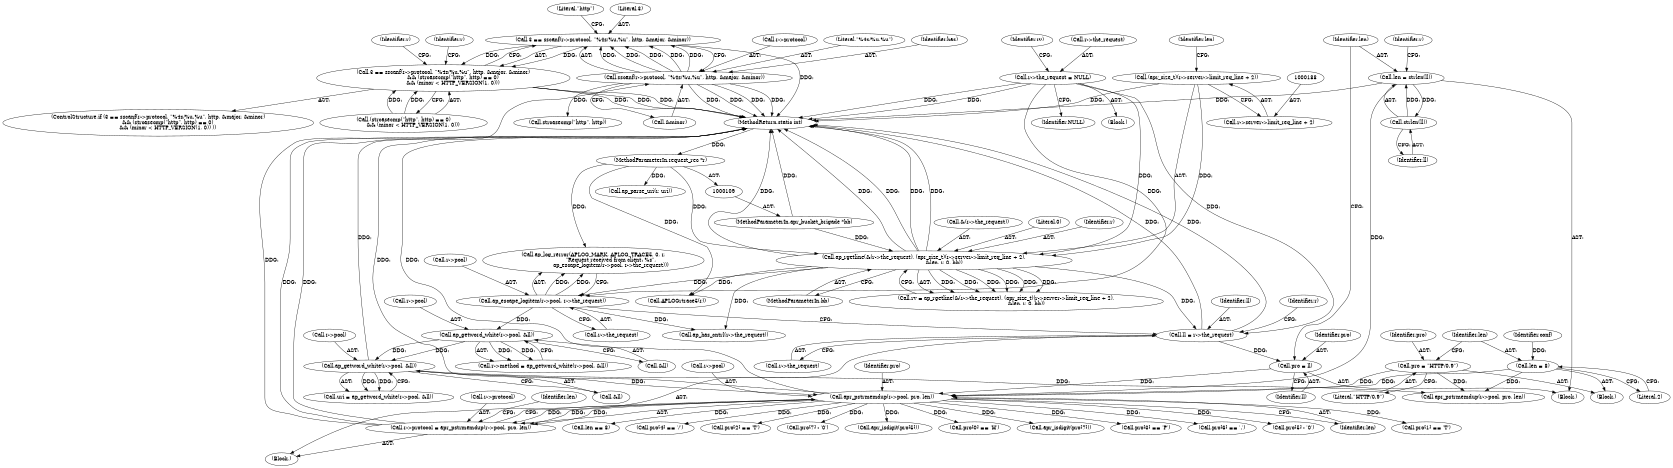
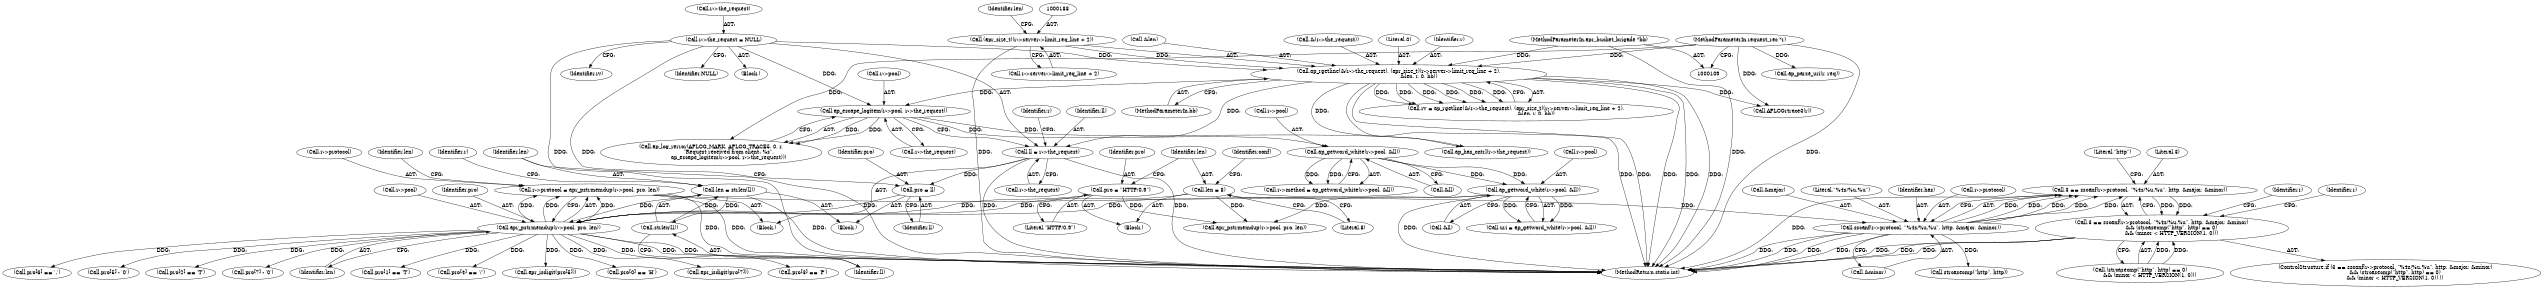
  digraph {
    n1 [label="(Call,3 == sscanf(r->protocol, \"%4s/%u.%u\", http, &major, &minor))"]
    n2 [label="(Call,sscanf(r->protocol, \"%4s/%u.%u\", http, &major, &minor))"]
    n3 [label="(Call,3 == sscanf(r->protocol, \"%4s/%u.%u\", http, &major, &minor)\n            && (strcasecmp(\"http\", http) == 0)\n            && (minor < HTTP_VERSION(1, 0)))"]
    n4 [label="(MethodReturn,static int)"]
    n5 [label="(Call,strcasecmp(\"http\", http))"]
    n6 [label="(Call,&minor)"]
    n7 [label="(ControlStructure,if (3 == sscanf(r->protocol, \"%4s/%u.%u\", http, &major, &minor)\n            && (strcasecmp(\"http\", http) == 0)\n            && (minor < HTTP_VERSION(1, 0)) ))"]
    n8 [label="(Call,(strcasecmp(\"http\", http) == 0)\n            && (minor < HTTP_VERSION(1, 0)))"]
    n9 [label="(Call,r->protocol = apr_pstrmemdup(r->pool, pro, len))"]
    n10 [label="(Call,apr_pstrmemdup(r->pool, pro, len))"]
    n11 [label="(Block,)"]
    n12 [label="(Call,pro[2] == 'T')"]
    n13 [label="(Call,pro[7] - '0')"]
    n14 [label="(Identifier,len)"]
    n15 [label="(Call,pro[1] == 'T')"]
-   n16 [label="(Call,len == 8)"]
    n17 [label="(Call,pro[4] == '/')"]
    n18 [label="(Call,apr_isdigit(pro[5]))"]
    n19 [label="(Call,pro[0] == 'H')"]
    n20 [label="(Call,apr_isdigit(pro[7]))"]
    n21 [label="(Call,pro[3] == 'P')"]
    n22 [label="(Call,pro[6] == '.')"]
    n23 [label="(Call,pro[5] - '0')"]
    n24 [label="(Call,ap_getword_white(r->pool, &ll))"]
    n25 [label="(Call,apr_pstrmemdup(r->pool, pro, len))"]
    n26 [label="(Call,uri = ap_getword_white(r->pool, &ll))"]
    n27 [label="(Call,&ll)"]
    n28 [label="(Call,ap_getword_white(r->pool, &ll))"]
    n29 [label="(Call,&ll)"]
    n30 [label="(Call,r->method = ap_getword_white(r->pool, &ll))"]
    n31 [label="(Call,ap_escape_logitem(r->pool, r->the_request))"]
    n32 [label="(Call,ll = r->the_request)"]
    n33 [label="(Call,ap_log_rerror(APLOG_MARK, APLOG_TRACE5, 0, r,\n                      \"Request received from client: %s\",\n                      ap_escape_logitem(r->pool, r->the_request)))"]
    n34 [label="(Call,r->the_request)"]
    n35 [label="(Call,ap_has_cntrl(r->the_request))"]
    n36 [label="(Call,pro = ll)"]
    n37 [label="(Call,r->the_request)"]
    n38 [label="(Call,r->the_request = NULL)"]
    n39 [label="(Call,ap_rgetline(&(r->the_request), (apr_size_t)(r->server->limit_req_line + 2),\n                         &len, r, 0, bb))"]
    n40 [label="(Identifier,NULL)"]
    n41 [label="(Block,)"]
    n42 [label="(Call,rv = ap_rgetline(&(r->the_request), (apr_size_t)(r->server->limit_req_line + 2),\n                         &len, r, 0, bb))"]
-   n43 [label="(Call,APLOGrtrace5(r))"]
+   n43 [label="(Call,APLOGrtrace3(r))"]
    n44 [label="(MethodParameterIn,bb)"]
    n45 [label="(Call,(apr_size_t)(r->server->limit_req_line + 2))"]
    n46 [label="(Call,r->server->limit_req_line + 2)"]
    n47 [label="(MethodParameterIn,request_rec *r)"]
-   n48 [label="(Call,ap_parse_uri(r, uri))"]
+   n48 [label="(Call,ap_parse_uri(r, req))"]
    1000109
    n50 [label="(MethodParameterIn,apr_bucket_brigade *bb)"]
    n51 [label="(Block,)"]
    n52 [label="(Identifier,ll)"]
    n53 [label="(Call,strlen(ll))"]
    n54 [label="(Call,len = strlen(ll))"]
    n55 [label="(Identifier,ll)"]
    n56 [label="(Call,pro = \"HTTP/0.9\")"]
    n57 [label="(Literal,\"HTTP/0.9\")"]
    n58 [label="(Block,)"]
    n59 [label="(Call,len = 8)"]
-   n60 [label="(Literal,2)"]
+   n60 [label="(Literal,8)"]
    n61 [label="(Literal,\"http\")"]
    n62 [label="(Call,r->pool)"]
    n63 [label="(Call,r->pool)"]
    n64 [label="(Identifier,pro)"]
    n65 [label="(Call,r->protocol)"]
    n66 [label="(Identifier,r)"]
    n67 [label="(Call,&(r->the_request))"]
    n68 [label="(Identifier,len)"]
    n69 [label="(Identifier,conf)"]
    n70 [label="(Call,r->pool)"]
    n71 [label="(Identifier,rv)"]
    n72 [label="(Literal,0)"]
    n73 [label="(Identifier,pro)"]
    n74 [label="(Identifier,r)"]
    n75 [label="(Call,r->pool)"]
    n76 [label="(Call,r->protocol)"]
    n77 [label="(Identifier,r)"]
    n78 [label="(Identifier,r)"]
    n79 [label="(Identifier,len)"]
    n80 [label="(Call,r->the_request)"]
+   n81 [label="(Call,&major)"]
+   n82 [label="(Call,&len)"]
    n83 [label="(Identifier,ll)"]
    n84 [label="(Literal,3)"]
    n85 [label="(Identifier,r)"]
    n86 [label="(Literal,\"%4s/%u.%u\")"]
    n87 [label="(Identifier,has)"]
    n88 [label="(Identifier,len)"]
    n89 [label="(Identifier,len)"]
    n90 [label="(Identifier,pro)"]
    1000188
    n1 -> n2 [label="CFG: "]
    n1 -> n3 [label="AST: "]
    n1 -> n3 [label="DDG: "]
    n1 -> n3 [label="DDG: "]
    n1 -> n4 [label="DDG: "]
    n2 -> n1 [label="AST: "]
    n2 -> n1 [label="DDG: "]
    n2 -> n1 [label="DDG: "]
    n2 -> n1 [label="DDG: "]
    n2 -> n1 [label="DDG: "]
    n2 -> n1 [label="DDG: "]
    n2 -> n4 [label="DDG: "]
    n2 -> n4 [label="DDG: "]
    n2 -> n4 [label="DDG: "]
    n2 -> n4 [label="DDG: "]
    n2 -> n5 [label="DDG: "]
    n2 -> n6 [label="CFG: "]
    n3 -> n1 [label="CFG: "]
    n3 -> n4 [label="DDG: "]
    n3 -> n4 [label="DDG: "]
    n3 -> n4 [label="DDG: "]
    n3 -> n7 [label="AST: "]
    n3 -> n8 [label="CFG: "]
    n6 -> n2 [label="AST: "]
    n8 -> n3 [label="AST: "]
    n8 -> n3 [label="DDG: "]
    n8 -> n3 [label="DDG: "]
    n9 -> n2 [label="DDG: "]
    n9 -> n4 [label="DDG: "]
    n9 -> n4 [label="DDG: "]
    n9 -> n10 [label="CFG: "]
    n9 -> n11 [label="AST: "]
    n10 -> n4 [label="DDG: "]
    n10 -> n4 [label="DDG: "]
    n10 -> n9 [label="AST: "]
    n10 -> n9 [label="DDG: "]
    n10 -> n9 [label="DDG: "]
    n10 -> n9 [label="DDG: "]
    n10 -> n12 [label="DDG: "]
    n10 -> n13 [label="DDG: "]
    n10 -> n14 [label="CFG: "]
    n10 -> n15 [label="DDG: "]
-   n10 -> n16 [label="DDG: "]
    n10 -> n17 [label="DDG: "]
    n10 -> n18 [label="DDG: "]
    n10 -> n19 [label="DDG: "]
    n10 -> n20 [label="DDG: "]
    n10 -> n21 [label="DDG: "]
    n10 -> n22 [label="DDG: "]
    n10 -> n23 [label="DDG: "]
    n14 -> n10 [label="AST: "]
    n24 -> n4 [label="DDG: "]
    n24 -> n10 [label="DDG: "]
    n24 -> n25 [label="DDG: "]
    n24 -> n26 [label="AST: "]
    n24 -> n26 [label="DDG: "]
    n24 -> n26 [label="DDG: "]
    n24 -> n27 [label="CFG: "]
    n26 -> n24 [label="CFG: "]
    n27 -> n24 [label="AST: "]
    n28 -> n24 [label="DDG: "]
    n28 -> n24 [label="DDG: "]
    n28 -> n29 [label="CFG: "]
    n28 -> n30 [label="AST: "]
    n28 -> n30 [label="DDG: "]
    n28 -> n30 [label="DDG: "]
    n29 -> n28 [label="AST: "]
    n30 -> n28 [label="CFG: "]
    n31 -> n28 [label="DDG: "]
    n31 -> n32 [label="CFG: "]
    n31 -> n33 [label="AST: "]
    n31 -> n33 [label="DDG: "]
    n31 -> n33 [label="DDG: "]
    n31 -> n34 [label="CFG: "]
    n31 -> n35 [label="DDG: "]
    n32 -> n4 [label="DDG: "]
    n32 -> n4 [label="DDG: "]
    n32 -> n11 [label="AST: "]
    n32 -> n36 [label="DDG: "]
    n32 -> n37 [label="CFG: "]
    n33 -> n31 [label="CFG: "]
    n34 -> n31 [label="AST: "]
    n36 -> n10 [label="DDG: "]
    n36 -> n51 [label="AST: "]
    n36 -> n52 [label="CFG: "]
    n37 -> n32 [label="AST: "]
    n38 -> n4 [label="DDG: "]
    n38 -> n4 [label="DDG: "]
    n38 -> n31 [label="DDG: "]
-   n38 -> n32 [label="DDG: "]
+   n38 -> n32 [label="AST: "]
    n38 -> n39 [label="DDG: "]
    n38 -> n40 [label="CFG: "]
    n38 -> n41 [label="AST: "]
    n39 -> n4 [label="DDG: "]
    n39 -> n4 [label="DDG: "]
    n39 -> n4 [label="DDG: "]
    n39 -> n4 [label="DDG: "]
    n39 -> n4 [label="DDG: "]
    n39 -> n31 [label="DDG: "]
    n39 -> n32 [label="DDG: "]
    n39 -> n35 [label="DDG: "]
    n39 -> n42 [label="AST: "]
    n39 -> n42 [label="DDG: "]
    n39 -> n42 [label="DDG: "]
    n39 -> n42 [label="DDG: "]
    n39 -> n42 [label="DDG: "]
    n39 -> n42 [label="DDG: "]
    n39 -> n42 [label="DDG: "]
    n39 -> n43 [label="DDG: "]
    n39 -> n44 [label="CFG: "]
    n42 -> n39 [label="CFG: "]
    n44 -> n39 [label="AST: "]
    n45 -> n4 [label="DDG: "]
    n45 -> n39 [label="AST: "]
    n45 -> n39 [label="DDG: "]
    n45 -> n46 [label="CFG: "]
    n46 -> n45 [label="AST: "]
-   n4 -> n47 [label="DDG: "]
+   n47 -> n4 [label="DDG: "]
    n47 -> n33 [label="DDG: "]
    n47 -> n39 [label="DDG: "]
    n47 -> n43 [label="DDG: "]
    n47 -> n48 [label="DDG: "]
-   n47 -> 1000109 [label="AST: "]
+   n47 -> 1000109 [label="CFG: "]
    n50 -> n4 [label="DDG: "]
    n50 -> n39 [label="DDG: "]
-   1000109 -> n50 [label="AST: "]
+   n50 -> 1000109 [label="AST: "]
    n52 -> n36 [label="AST: "]
    n53 -> n54 [label="AST: "]
    n53 -> n54 [label="DDG: "]
    n53 -> n55 [label="CFG: "]
    n54 -> n4 [label="DDG: "]
    n54 -> n10 [label="DDG: "]
    n54 -> n51 [label="AST: "]
    n54 -> n53 [label="DDG: "]
    n55 -> n53 [label="AST: "]
    n56 -> n10 [label="DDG: "]
    n56 -> n25 [label="DDG: "]
    n56 -> n57 [label="CFG: "]
    n56 -> n58 [label="AST: "]
    n57 -> n56 [label="AST: "]
    n59 -> n10 [label="DDG: "]
    n59 -> n25 [label="DDG: "]
    n59 -> n58 [label="AST: "]
    n59 -> n60 [label="CFG: "]
    n60 -> n59 [label="CFG: "]
    n61 -> n1 [label="CFG: "]
    n62 -> n31 [label="AST: "]
    n63 -> n10 [label="AST: "]
    n64 -> n56 [label="AST: "]
    n65 -> n9 [label="AST: "]
    n66 -> n54 [label="CFG: "]
    n67 -> n39 [label="AST: "]
    n68 -> n9 [label="CFG: "]
-   n69 -> n59 [label="DDG: "]
+   n69 -> n59 [label="CFG: "]
    n70 -> n28 [label="AST: "]
-   n71 -> n38 [label="CFG: "]
+   n38 -> n71 [label="CFG: "]
    n72 -> n39 [label="AST: "]
    n73 -> n10 [label="AST: "]
    n74 -> n39 [label="AST: "]
    n75 -> n24 [label="AST: "]
    n76 -> n2 [label="AST: "]
    n77 -> n3 [label="CFG: "]
    n78 -> n3 [label="CFG: "]
    n79 -> n45 [label="CFG: "]
    n80 -> n38 [label="AST: "]
+   n81 -> n2 [label="AST: "]
+   n82 -> n39 [label="AST: "]
    n83 -> n32 [label="AST: "]
    n84 -> n1 [label="AST: "]
    n85 -> n32 [label="CFG: "]
    n86 -> n2 [label="AST: "]
    n87 -> n2 [label="AST: "]
    n88 -> n56 [label="CFG: "]
    n88 -> n59 [label="AST: "]
    n89 -> n36 [label="CFG: "]
    n89 -> n54 [label="AST: "]
    n90 -> n36 [label="AST: "]
-   1000188 -> n46 [label="AST: "]
+   1000188 -> n45 [label="AST: "]
  }
